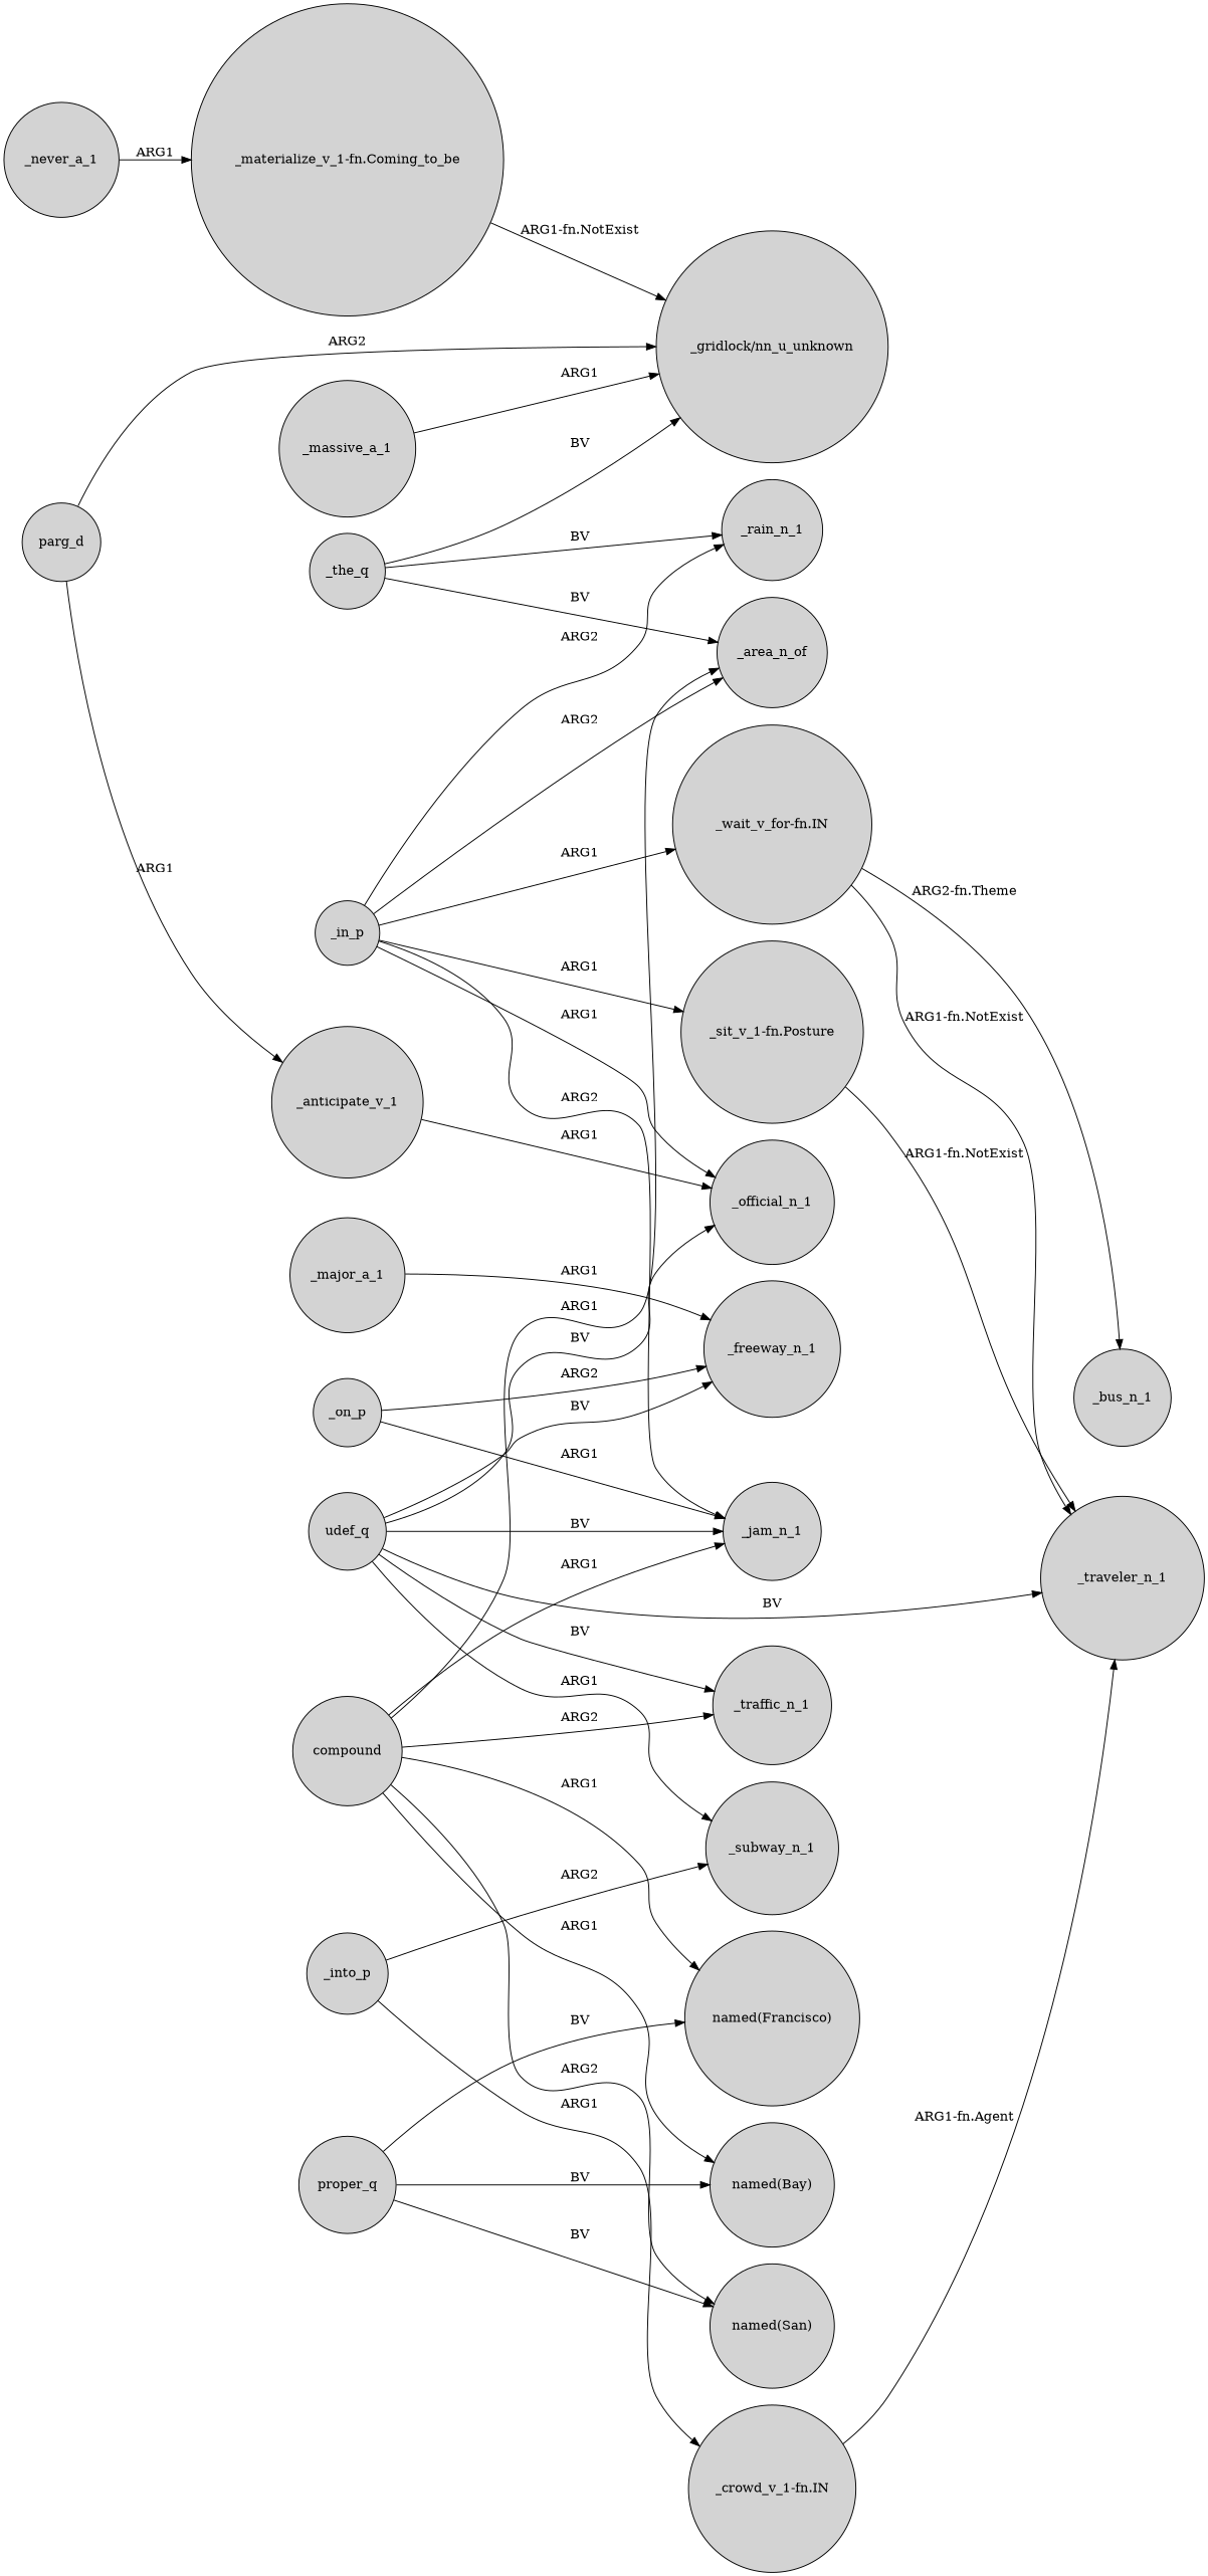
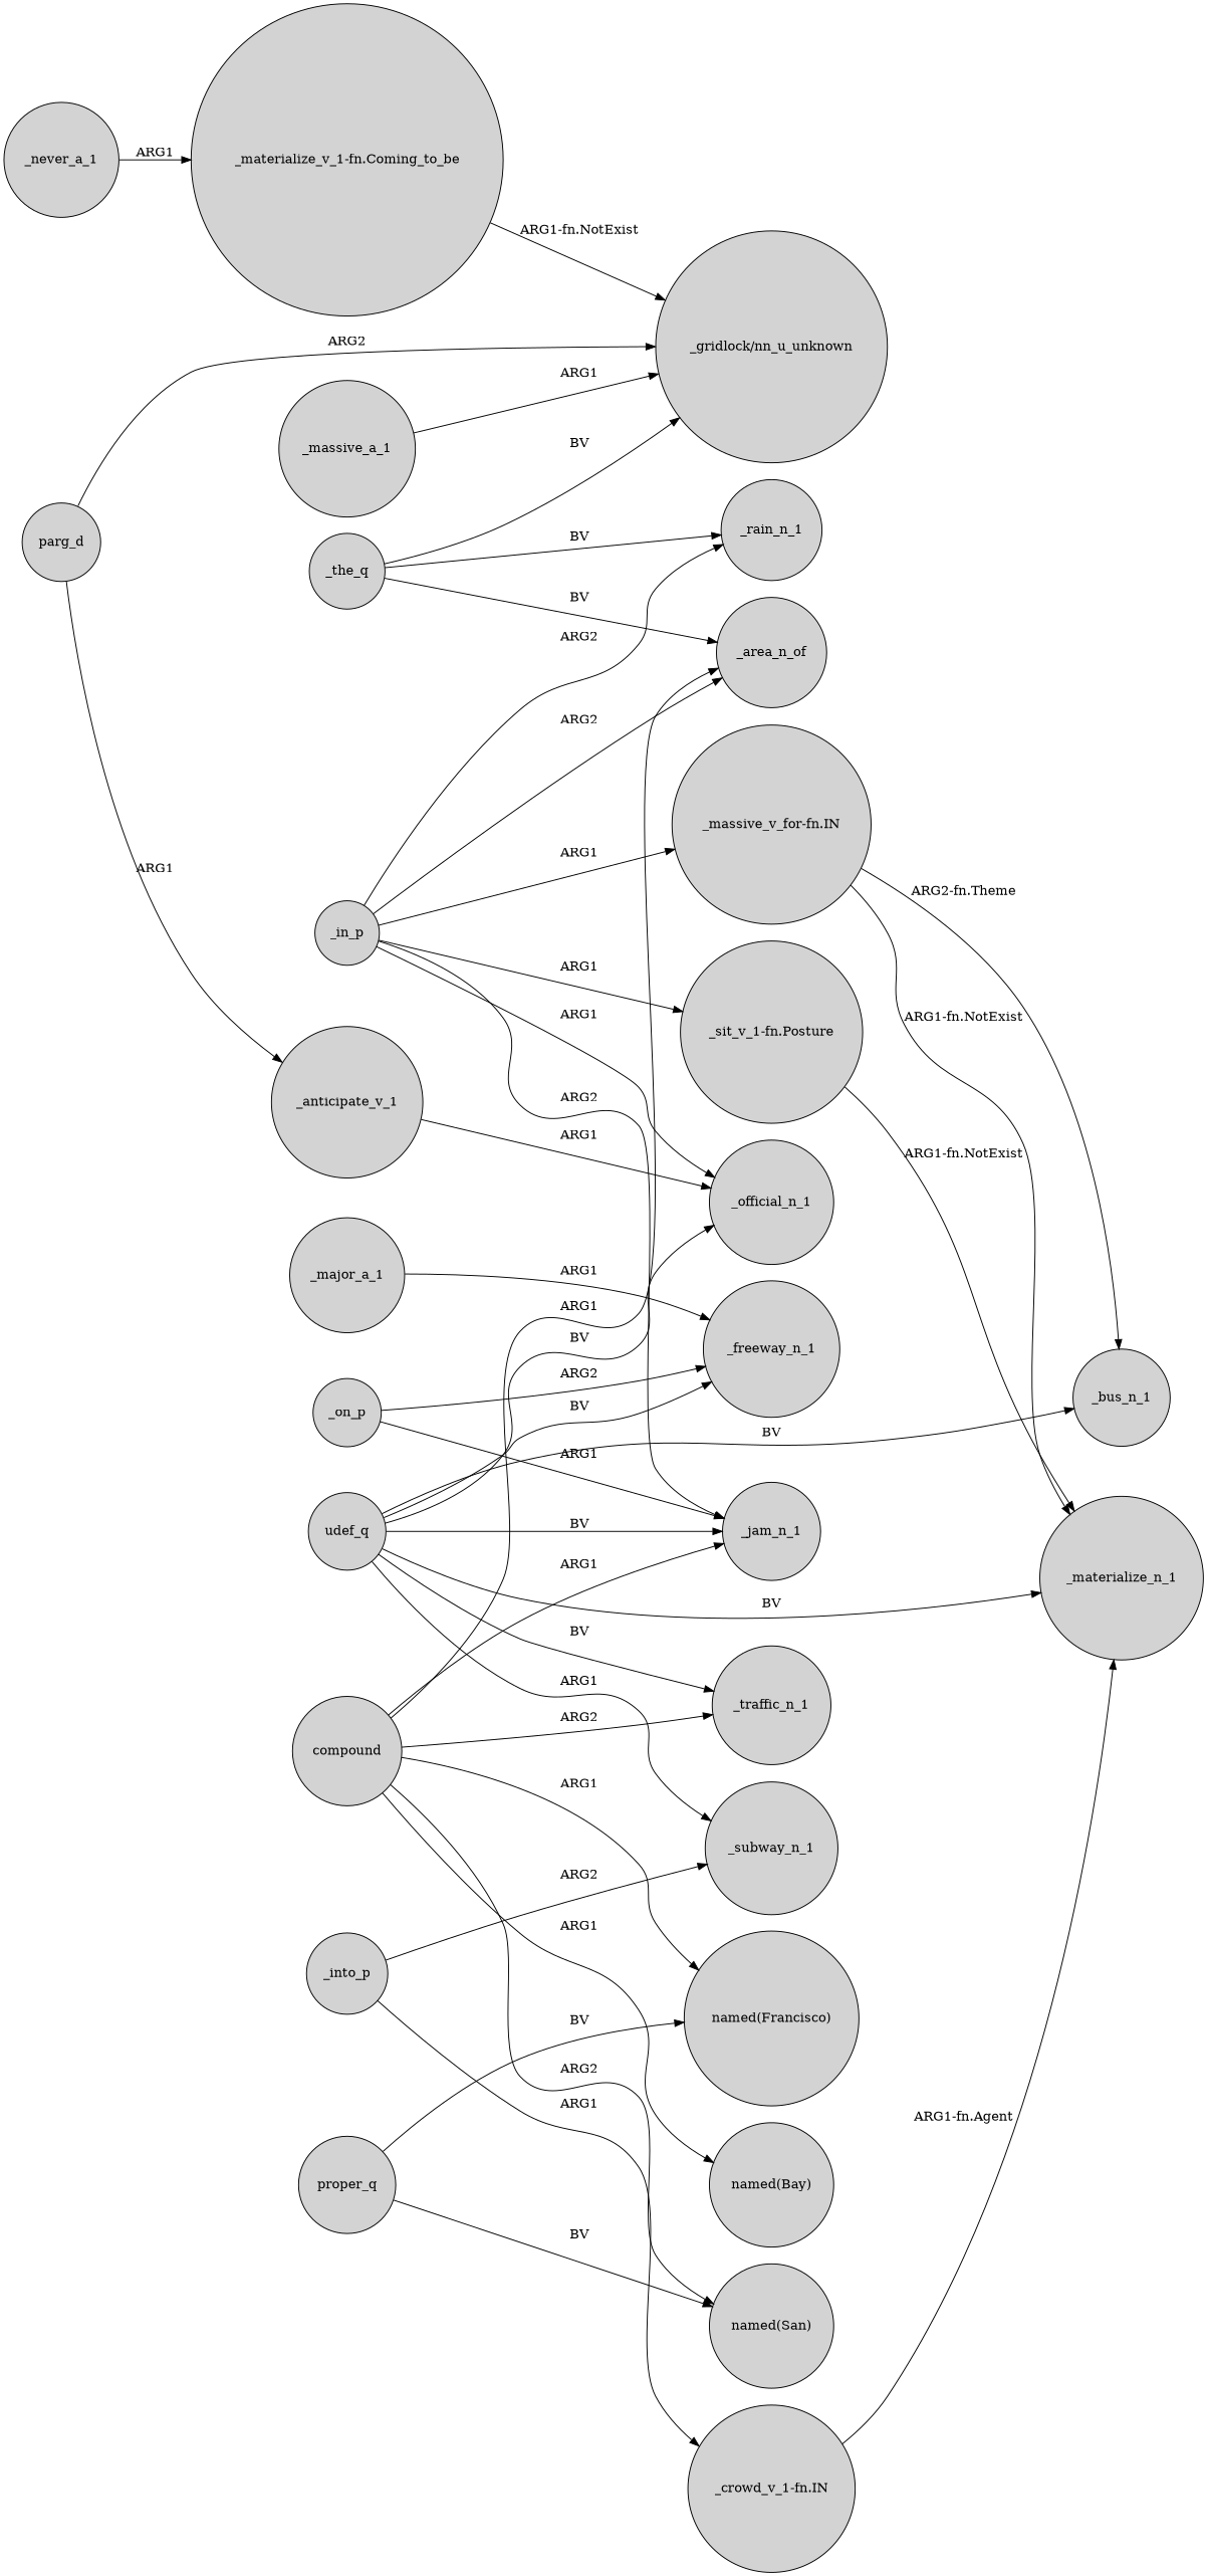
  digraph {
    rankdir=LR
    node [shape=circle style=filled]
    _on_p
    _freeway_n_1
    _jam_n_1
    parg_d
    "_gridlock/nn_u_unknown"
    _anticipate_v_1
    _official_n_1
    _the_q
    _rain_n_1
    _area_n_of
    _never_a_1
    "_materialize_v_1-fn.Coming_to_be"
    _in_p
-   "_wait_v_for-fn.IN"
+   "_wait_v_for-fn.IN" [label="_massive_v_for-fn.IN"]
    "_sit_v_1-fn.Posture"
-   _traveler_n_1
+   _traveler_n_1 [label=_materialize_n_1]
    _bus_n_1
    proper_q
    "named(Bay)"
    "named(Francisco)"
    "named(San)"
    compound
    _traffic_n_1
    "_crowd_v_1-fn.IN"
    udef_q
    _subway_n_1
    _massive_a_1
    _into_p
    _major_a_1
    _on_p -> _freeway_n_1 [label=ARG2]
    _on_p -> _jam_n_1 [label=ARG1]
    parg_d -> "_gridlock/nn_u_unknown" [label=ARG2]
    parg_d -> _anticipate_v_1 [label=ARG1]
    _anticipate_v_1 -> _official_n_1 [label=ARG1]
    _the_q -> "_gridlock/nn_u_unknown" [label=BV]
    _the_q -> _rain_n_1 [label=BV]
    _the_q -> _area_n_of [label=BV]
    _never_a_1 -> "_materialize_v_1-fn.Coming_to_be" [label=ARG1]
    "_materialize_v_1-fn.Coming_to_be" -> "_gridlock/nn_u_unknown" [label="ARG1-fn.NotExist"]
    _in_p -> _jam_n_1 [label=ARG2]
    _in_p -> _official_n_1 [label=ARG1]
    _in_p -> _rain_n_1 [label=ARG2]
    _in_p -> _area_n_of [label=ARG2]
    _in_p -> "_wait_v_for-fn.IN" [label=ARG1]
    _in_p -> "_sit_v_1-fn.Posture" [label=ARG1]
    "_wait_v_for-fn.IN" -> _traveler_n_1 [label="ARG1-fn.NotExist"]
    "_wait_v_for-fn.IN" -> _bus_n_1 [label="ARG2-fn.Theme"]
    "_sit_v_1-fn.Posture" -> _traveler_n_1 [label="ARG1-fn.NotExist"]
-   proper_q -> "named(Bay)" [label=BV]
    proper_q -> "named(Francisco)" [label=BV]
    proper_q -> "named(San)" [label=BV]
    compound -> _jam_n_1 [label=ARG1]
    compound -> _area_n_of [label=ARG1]
    compound -> "named(Bay)" [label=ARG1]
    compound -> "named(Francisco)" [label=ARG1]
    compound -> "named(San)" [label=ARG2]
    compound -> _traffic_n_1 [label=ARG2]
    "_crowd_v_1-fn.IN" -> _traveler_n_1 [label="ARG1-fn.Agent"]
    udef_q -> _freeway_n_1 [label=BV]
    udef_q -> _jam_n_1 [label=BV]
    udef_q -> _official_n_1 [label=BV]
    udef_q -> _traveler_n_1 [label=BV]
+   udef_q -> _bus_n_1 [label=BV]
    udef_q -> _traffic_n_1 [label=BV]
    udef_q -> _subway_n_1 [label=ARG1]
    _massive_a_1 -> "_gridlock/nn_u_unknown" [label=ARG1]
    _into_p -> "_crowd_v_1-fn.IN" [label=ARG1]
    _into_p -> _subway_n_1 [label=ARG2]
    _major_a_1 -> _freeway_n_1 [label=ARG1]
  }
